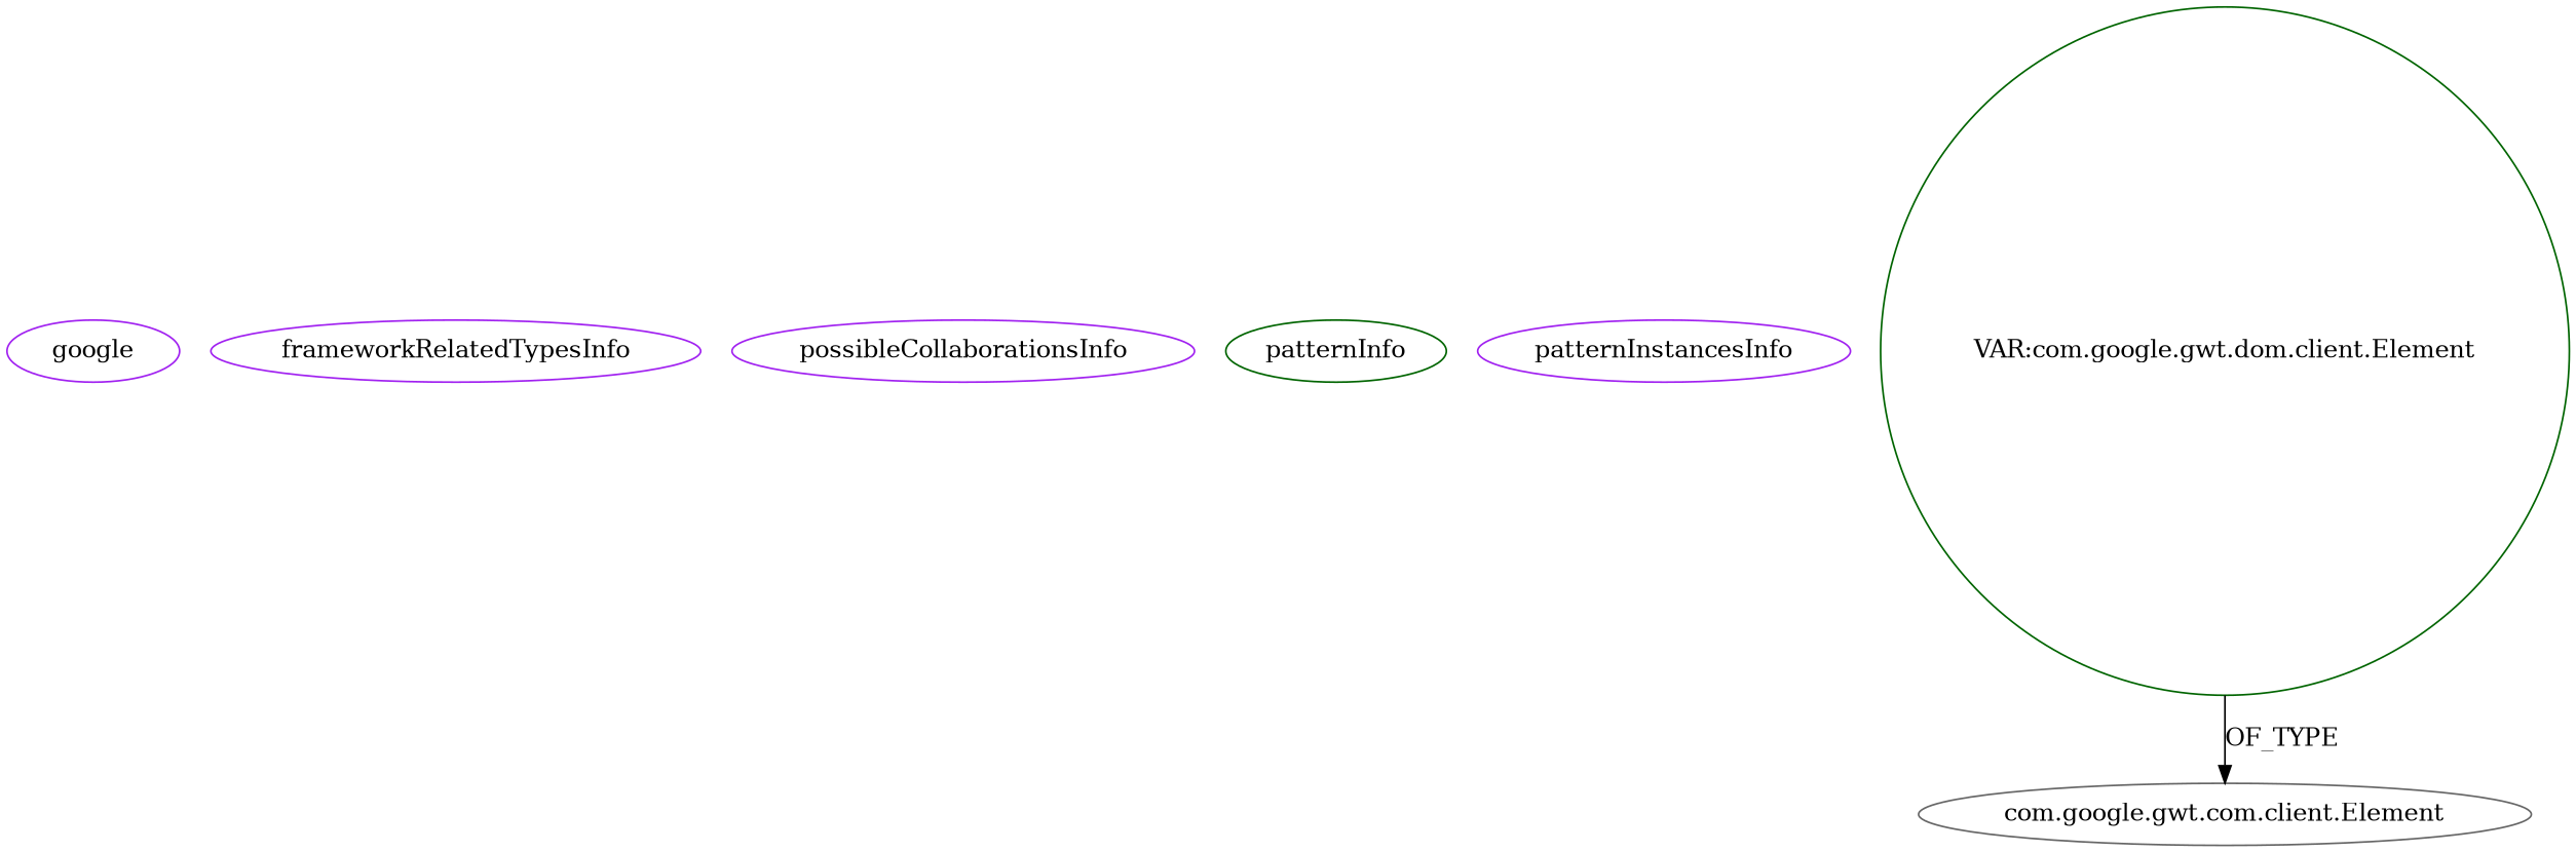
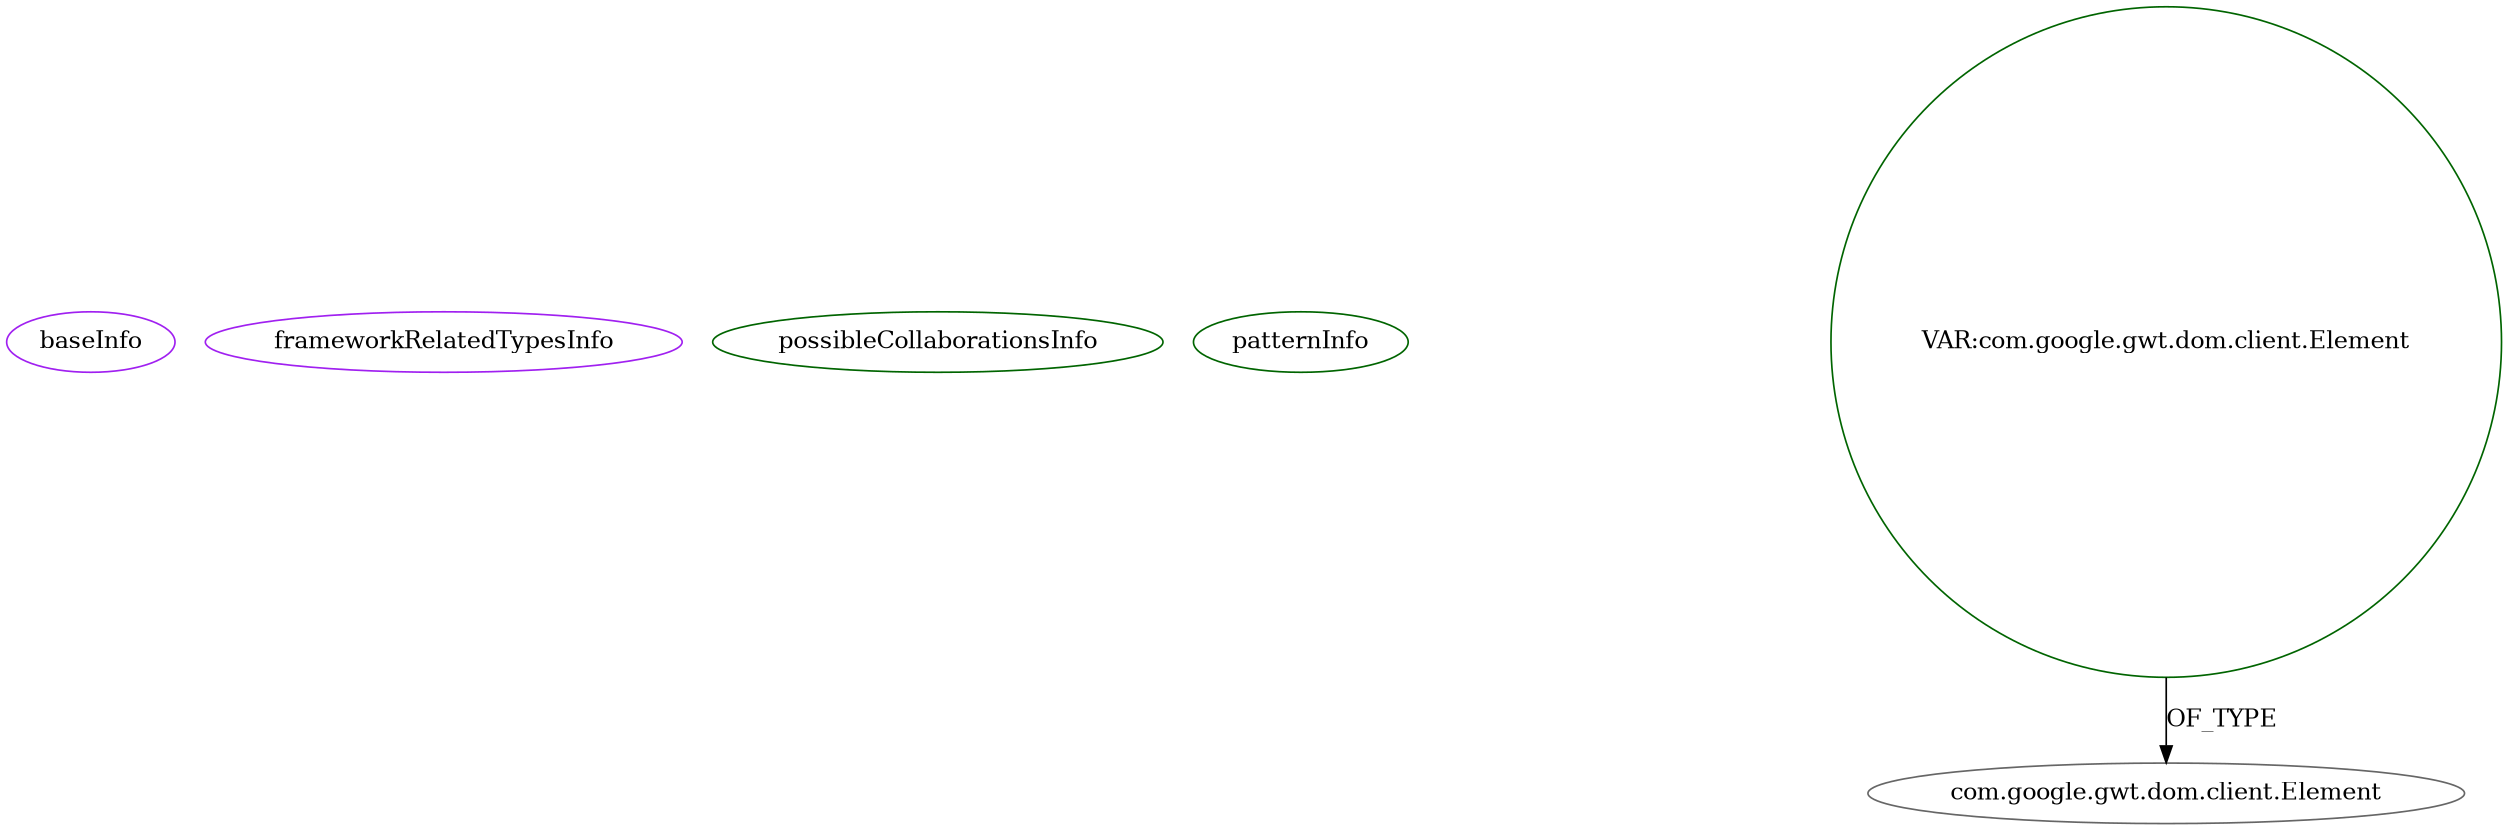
  digraph {
    node [color=purple]
-   baseInfo [category=pattern graphId=109 isAnonymous=false possibleRelation=false label=google]
+   baseInfo [category=pattern graphId=109 isAnonymous=false possibleRelation=false]
    frameworkRelatedTypesInfo
-   possibleCollaborationsInfo
+   possibleCollaborationsInfo [color=darkgreen]
    patternInfo [frequency=25.0 patternRootClient=null color=darkgreen]
-   patternInstancesInfo [0="dapicard-gwt-surface~/dapicard-gwt-surface/gwt-surface-master/gwt-surface/src/main/java/com/axeiya/gwt/surface/client/ContentEditableSurface.java~ContentEditableSurface~1180" 1="nextinterfaces-next~/nextinterfaces-next/next-master/src/next/i/mobile/DragControllerMobile.java~DragControllerMobile~4169" 10="CarlRazmus-WebStore~/CarlRazmus-WebStore/WebStore-master/src/tddd24/project/client/WebStore.java~void confirmOrder(java.util.ArrayList)~69" 11="jhudson8-gwt-jquery-ui~/jhudson8-gwt-jquery-ui/gwt-jquery-ui-master/core/gwt-jquery-ui-mobile/src/main/java/com/google/gwt/jquery/mobile/ui/AbstractCheckableOption.java~AbstractCheckableOption~3175" 12="dapicard-gwt-surface~/dapicard-gwt-surface/gwt-surface-master/gwt-surface/src/main/java/com/axeiya/gwt/surface/client/ContentEditableSurface.java~void onBrowserEvent(com.google.gwt.user.client.Event)~1184" 13="lambourg-WebGallery~/lambourg-WebGallery/WebGallery-master/client/src/com/lambourg/webgallery/client/pictureview/PictureView.java~PictureView~3541" 14="ashtonthomas-gwt-fast-touch-press~/ashtonthomas-gwt-fast-touch-press/gwt-fast-touch-press-master/src/io/ashton/fastpress/client/Gwt_fast_press.java~Gwt_fast_press~744" 15="vlapan-PhotoBank~/vlapan-PhotoBank/PhotoBank-master/src/com/vlapan/gwt/photobank/client/ui/Logotype.java~void Logotype(java.lang.String)~4611" 16="CarlRazmus-WebStore~/CarlRazmus-WebStore/WebStore-master/src/tddd24/project/client/WebStore.java~WebStore~61" 17="nextinterfaces-next~/nextinterfaces-next/next-master/src/next/i/controller/XNavigationController.java~void pushController_(next.i.controller.XController,boolean)~4148" 18="Tok-Erwin~/Tok-Erwin/Erwin-master/src/main/java/erwin/client/Erwin.java~Erwin~388" 19="Doogiemuc-gwt-comp-tagging~/Doogiemuc-gwt-comp-tagging/gwt-comp-tagging-master/src/com/google/code/gwt/component/tag/InputTag.java~InputTag~126" 2="rjdkolb-jozijug_phonegapdemo~/rjdkolb-jozijug_phonegapdemo/jozijug_phonegapdemo-master/src/main/java/org/openrap/jozijug/mgwtphonegap/client/PhoneGapUIEntryPoint.java~PhoneGapUIEntryPoint~4356" 20="luxferrari-AlgebrApp~/luxferrari-AlgebrApp/AlgebrApp-master/AlgebrApp/src/org/luxferrari/algebrapp/client/AlgebrApp.java~AlgebrApp~3667" 21="wolfie-ColumnText~/wolfie-ColumnText/ColumnText-master/src/com/github/wolfie/columntext/client/ui/VColumnTextCSS.java~VColumnTextCSS~4643" 22="vlapan-PhotoBank~/vlapan-PhotoBank/PhotoBank-master/src/com/vlapan/gwt/photobank/client/ui/Logotype.java~Logotype~4610" 23="Doogiemuc-gwt-comp-tagging~/Doogiemuc-gwt-comp-tagging/gwt-comp-tagging-master/src/com/google/code/gwt/component/tag/InputTag.java~void initializeInputText()~131" 24="luxferrari-AlgebrApp~/luxferrari-AlgebrApp/AlgebrApp-master/AlgebrApp/src/org/luxferrari/algebrapp/client/DragMoveAnimation.java~DragMoveAnimation~3659" 3="luxferrari-AlgebrApp~/luxferrari-AlgebrApp/AlgebrApp-master/AlgebrApp/src/org/luxferrari/algebrapp/client/SubPolynomial.java~SubPolynomial~3660" 4="nextinterfaces-next~/nextinterfaces-next/next-master/src/next/i/controller/XNavigationController.java~next.i.controller.XController popController_(next.i.controller.XController,next.i.controller.XController,boolean)~4149" 5="cbopp-gwt-taglist~/cbopp-gwt-taglist/gwt-taglist-master/src/main/java/com/virilis_software/gwt/taglist/client/comp/tag/TagView.java~TagView~1029" 6="nextinterfaces-next~/nextinterfaces-next/next-master/src/next/i/view/XTableCell.java~XTableCell~4187" 7="laaglu-lib-gwt-file~/laaglu-lib-gwt-file/lib-gwt-file-master/src/main/java/org/vectomatic/file/FileUploadExt.java~FileUploadExt~3456" 8="cbopp-gwt-taglist~/cbopp-gwt-taglist/gwt-taglist-master/src/test/java/com/virilis_software/gwt/taglist/client/TagListEntryPoint.java~TagListEntryPoint~1048" 9="Tok-Erwin~/Tok-Erwin/Erwin-master/src/main/java/erwin/client/Erwin.java~void onModuleLoad()~389"]
-   n6 [isFrameworkType=false label="com.google.gwt.com.client.Element" vertexType=FRAMEWORK_CLASS_TYPE color=gray40]
+   n6 [isFrameworkType=false label="com.google.gwt.dom.client.Element" vertexType=FRAMEWORK_CLASS_TYPE color=gray40]
    n7 [isFrameworkType=false label="VAR:com.google.gwt.dom.client.Element" shape=circle vertexType=VARIABLE_EXPRESION color=darkgreen]
    n7 -> n6 [label=OF_TYPE style=solid]
  }
